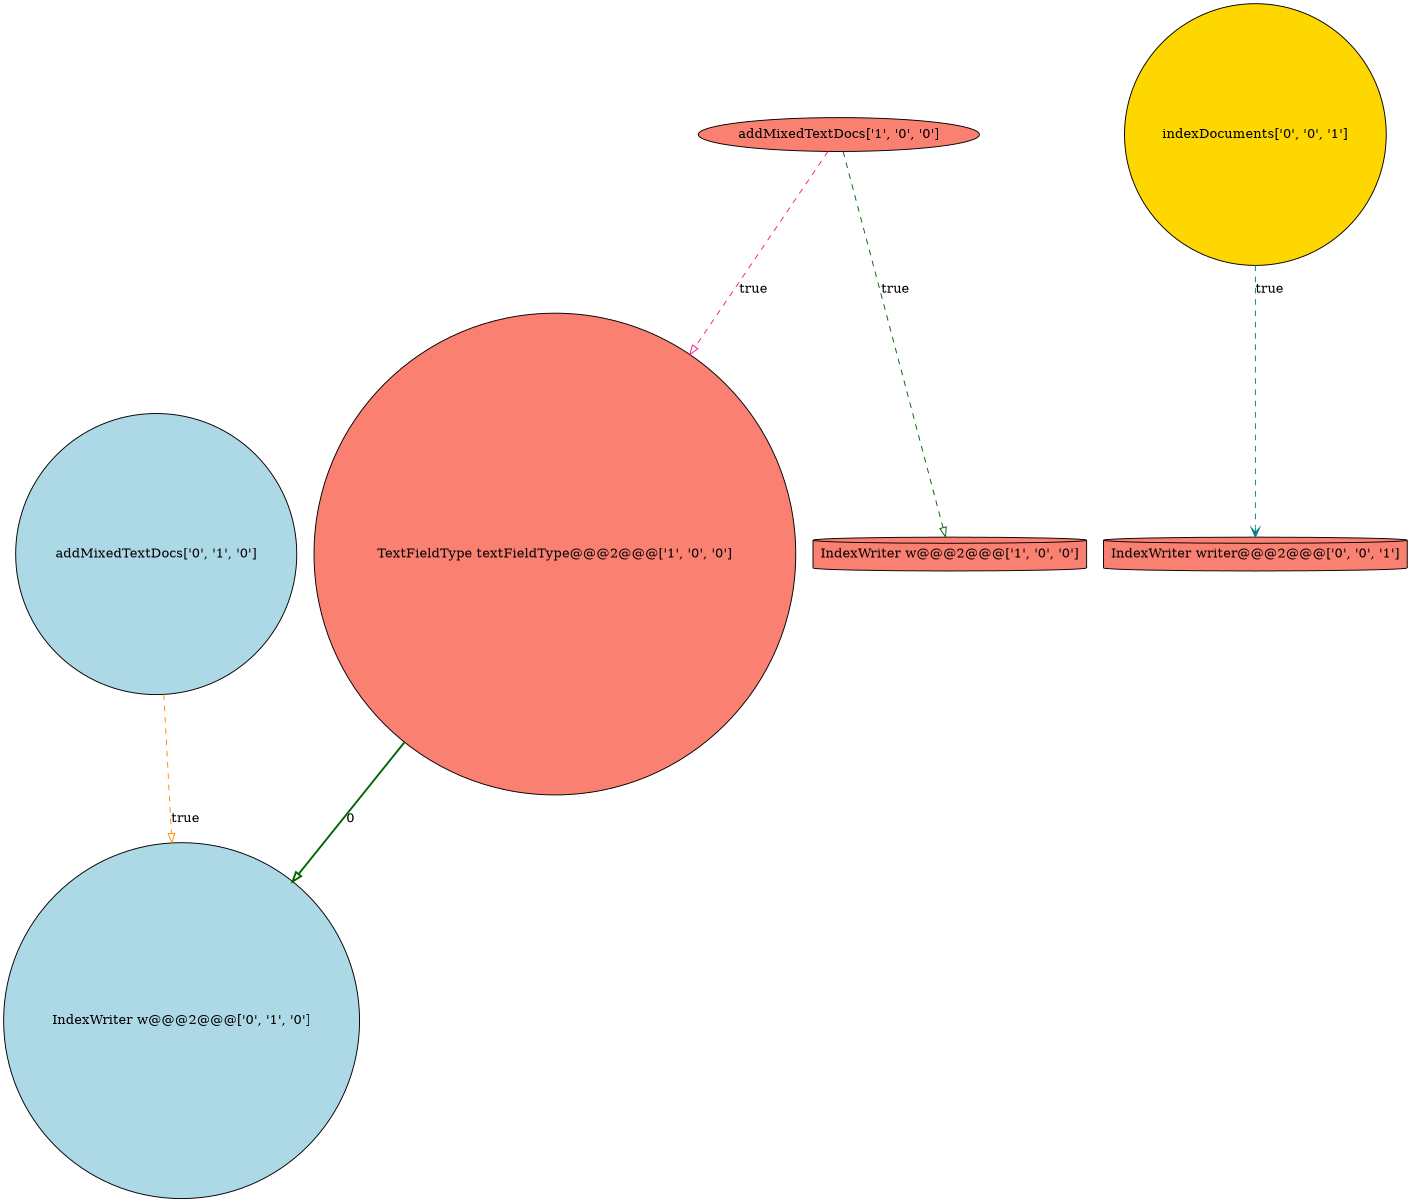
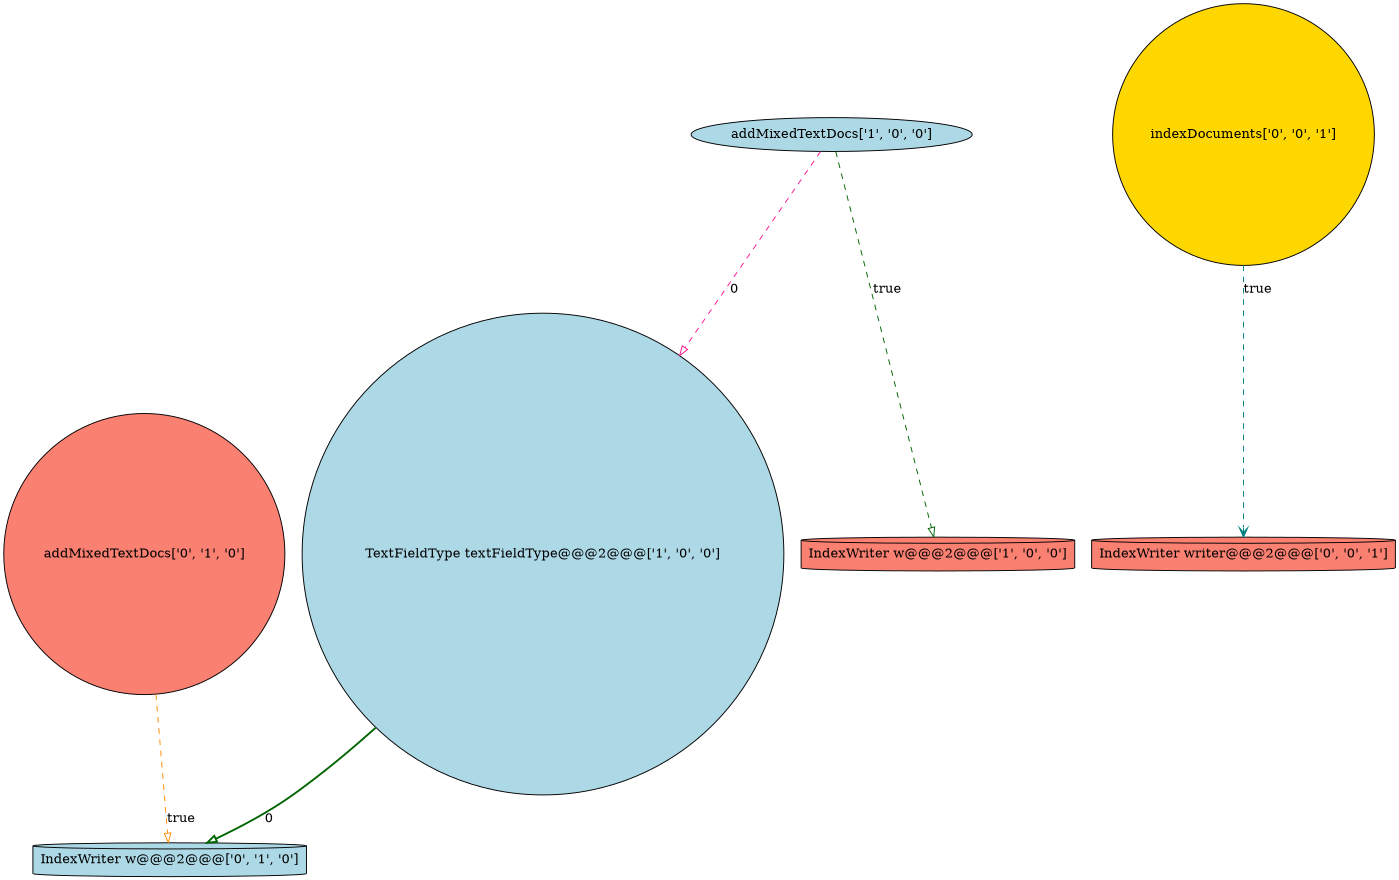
  digraph {
    node [fillcolor=lightblue shape=circle style=filled]
    edge [arrowhead=onormal color=darkgreen style=dashed]
-   n1 [label="addMixedTextDocs['0', '1', '0']"]
-   n2 [label="IndexWriter w@@@2@@@['0', '1', '0']"]
+   n1 [fillcolor=salmon label="addMixedTextDocs['0', '1', '0']"]
+   n2 [label="IndexWriter w@@@2@@@['0', '1', '0']" shape=cylinder]
    n3 [fillcolor=gold label="indexDocuments['0', '0', '1']"]
    n4 [fillcolor=salmon label="IndexWriter writer@@@2@@@['0', '0', '1']" shape=cylinder]
-   n5 [fillcolor=salmon label="TextFieldType textFieldType@@@2@@@['1', '0', '0']"]
-   n6 [fillcolor=salmon label="addMixedTextDocs['1', '0', '0']" shape=ellipse]
+   n5 [label="TextFieldType textFieldType@@@2@@@['1', '0', '0']"]
+   n6 [label="addMixedTextDocs['1', '0', '0']" shape=ellipse]
    n7 [fillcolor=salmon label="IndexWriter w@@@2@@@['1', '0', '0']" shape=cylinder]
    n1 -> n2 [color=darkorange label=true]
    n3 -> n4 [arrowhead=vee color=teal label=true]
    n5 -> n2 [label=0 style=bold]
-   n6 -> n5 [color=deeppink label=true]
+   n6 -> n5 [color=deeppink label=0]
    n6 -> n7 [label=true]
  }
